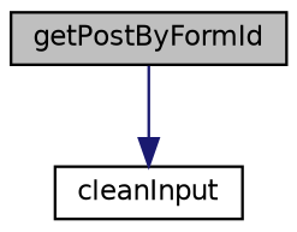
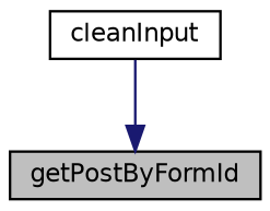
  digraph {
    rankdir=TB
    node [color=black fontname=Helvetica fontsize=10 shape=record style=filled]
    n1 [fillcolor=grey75 fontcolor=black height=0.2 label=getPostByFormId width=0.4]
    n2 [fillcolor=white height=0.2 label=cleanInput width=0.4]
-   n1 -> n2 [color=midnightblue fontname=Helvetica fontsize=10 labelfontname=Helvetica labelfontsize=10 style=solid]
+   n2 -> n1 [color=midnightblue fontname=Helvetica fontsize=10 labelfontname=Helvetica labelfontsize=10 style=solid]
  }
